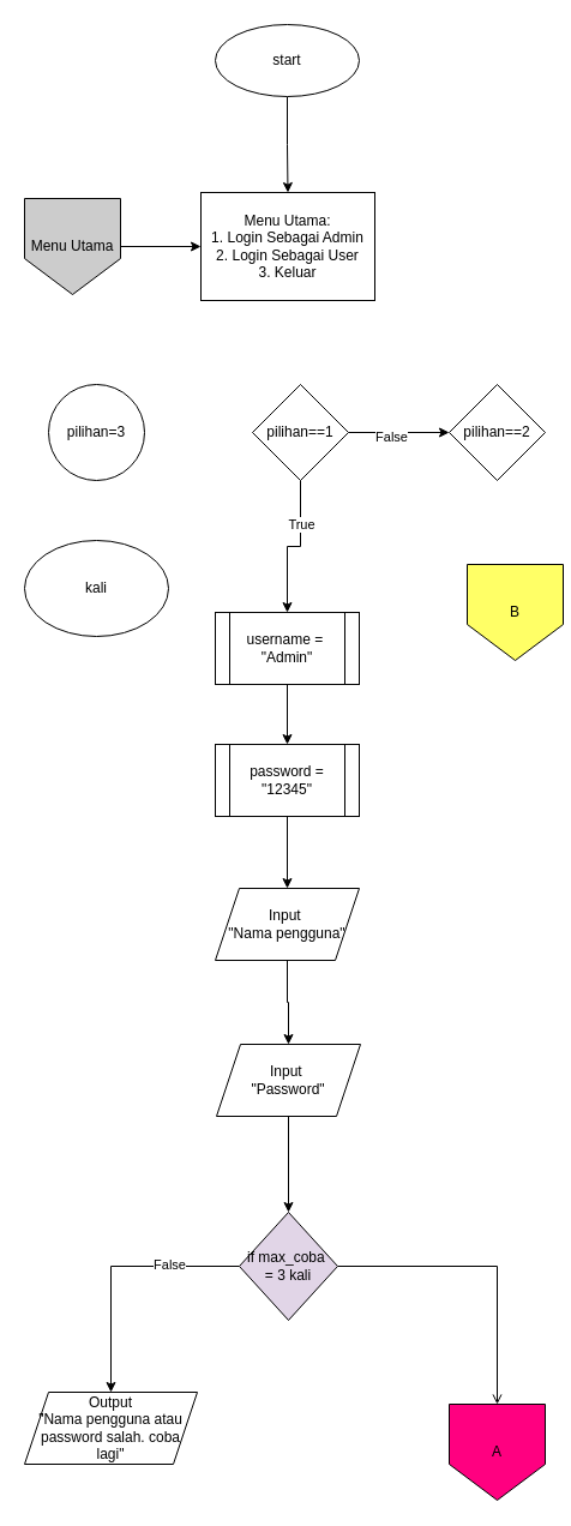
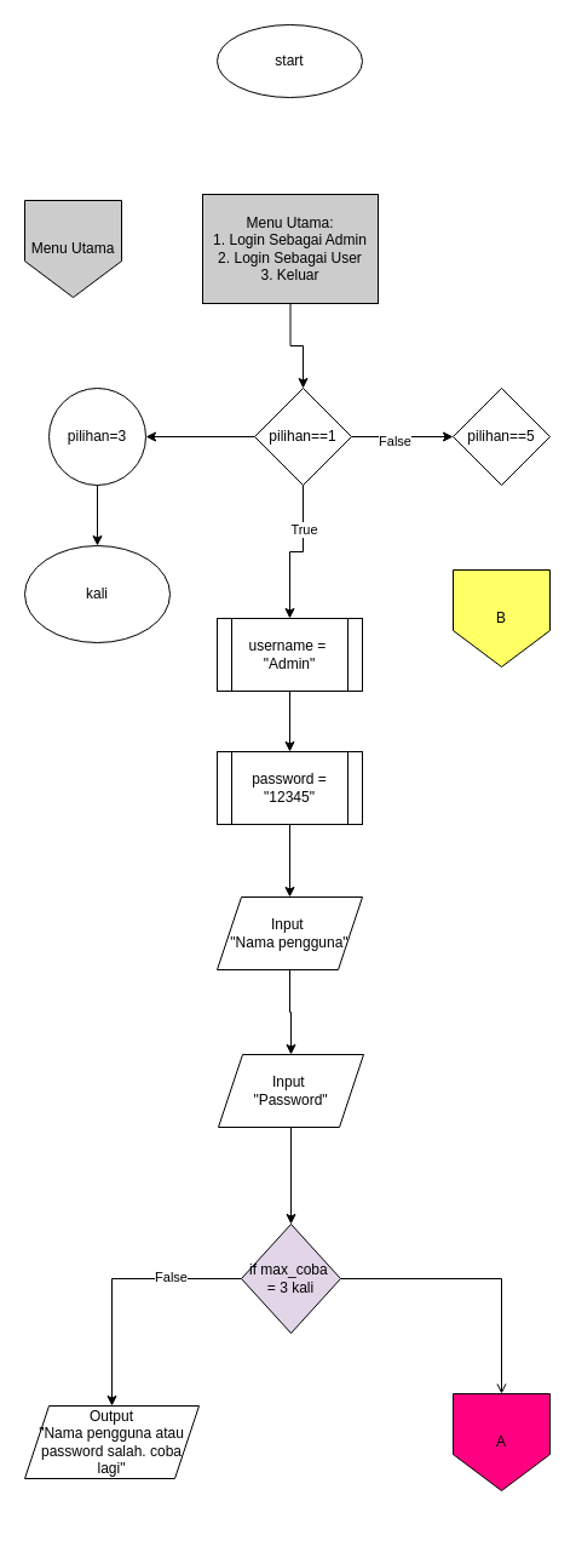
  <mxCell id="0" />
  <mxCell id="1" parent="0" />
- <mxCell id="2" value="" style="edgeStyle=orthogonalEdgeStyle;rounded=0;orthogonalLoop=1;jettySize=auto;html=1;" edge="1" parent="1" source="3" target="20"><mxGeometry relative="1" as="geometry" /></mxCell>
  <mxCell id="3" value="start" style="ellipse;whiteSpace=wrap;html=1;" parent="1" vertex="1"><mxGeometry x="179" y="20" width="120" height="60" as="geometry" /></mxCell>
  <mxCell id="4" value="" style="edgeStyle=orthogonalEdgeStyle;rounded=0;orthogonalLoop=1;jettySize=auto;html=1;" edge="1" parent="1" source="5" target="7"><mxGeometry relative="1" as="geometry" /></mxCell>
  <mxCell id="5" value="username =&amp;nbsp;&lt;div&gt;&quot;Admin&quot;&lt;/div&gt;" style="shape=process;whiteSpace=wrap;html=1;backgroundOutline=1;" vertex="1" parent="1"><mxGeometry x="179" y="510" width="120" height="60" as="geometry" /></mxCell>
  <mxCell id="6" value="" style="edgeStyle=orthogonalEdgeStyle;rounded=0;orthogonalLoop=1;jettySize=auto;html=1;" edge="1" parent="1" source="7" target="9"><mxGeometry relative="1" as="geometry" /></mxCell>
  <mxCell id="7" value="password =&lt;div&gt;&quot;12345&quot;&lt;/div&gt;" style="shape=process;whiteSpace=wrap;html=1;backgroundOutline=1;" vertex="1" parent="1"><mxGeometry x="179" y="620" width="120" height="60" as="geometry" /></mxCell>
  <mxCell id="8" value="" style="edgeStyle=orthogonalEdgeStyle;rounded=0;orthogonalLoop=1;jettySize=auto;html=1;" edge="1" parent="1" source="9" target="11"><mxGeometry relative="1" as="geometry" /></mxCell>
  <mxCell id="9" value="Input&amp;nbsp;&lt;div&gt;&quot;Nama pengguna&quot;&lt;/div&gt;" style="shape=parallelogram;perimeter=parallelogramPerimeter;whiteSpace=wrap;html=1;fixedSize=1;" vertex="1" parent="1"><mxGeometry x="179" y="740" width="120" height="60" as="geometry" /></mxCell>
  <mxCell id="10" value="" style="edgeStyle=orthogonalEdgeStyle;rounded=0;orthogonalLoop=1;jettySize=auto;html=1;" edge="1" parent="1" source="11" target="15"><mxGeometry relative="1" as="geometry" /></mxCell>
  <mxCell id="11" value="Input&amp;nbsp;&lt;div&gt;&quot;Password&quot;&lt;/div&gt;" style="shape=parallelogram;perimeter=parallelogramPerimeter;whiteSpace=wrap;html=1;fixedSize=1;" vertex="1" parent="1"><mxGeometry x="180" y="870" width="120" height="60" as="geometry" /></mxCell>
  <mxCell id="12" value="" style="edgeStyle=orthogonalEdgeStyle;rounded=0;orthogonalLoop=1;jettySize=auto;html=1;" edge="1" parent="1" source="15" target="16"><mxGeometry relative="1" as="geometry" /></mxCell>
  <mxCell id="13" value="False" style="edgeLabel;html=1;align=center;verticalAlign=middle;resizable=0;points=[];" vertex="1" connectable="0" parent="12"><mxGeometry x="-0.442" y="-2" relative="1" as="geometry"><mxPoint as="offset" /></mxGeometry></mxCell>
  <mxCell id="14" style="edgeStyle=orthogonalEdgeStyle;rounded=0;orthogonalLoop=1;jettySize=auto;html=1;exitX=1;exitY=0.5;exitDx=0;exitDy=0;entryX=0.5;entryY=0;entryDx=0;entryDy=0;endArrow=open;" edge="1" parent="1" source="15" target="18"><mxGeometry relative="1" as="geometry" /></mxCell>
  <mxCell id="15" value="if max_coba&amp;nbsp;&lt;div&gt;= 3 kali&lt;/div&gt;" style="rhombus;whiteSpace=wrap;html=1;fillColor=#e1d5e7;" vertex="1" parent="1"><mxGeometry x="199" y="1010" width="82" height="90" as="geometry" /></mxCell>
  <mxCell id="16" value="Output&lt;div&gt;&quot;Nama pengguna atau password salah. coba lagi&quot;&lt;/div&gt;" style="shape=parallelogram;perimeter=parallelogramPerimeter;whiteSpace=wrap;html=1;fixedSize=1;" vertex="1" parent="1"><mxGeometry x="20" y="1160" width="144" height="60" as="geometry" /></mxCell>
  <mxCell id="17" value="kali" style="ellipse;whiteSpace=wrap;html=1;" vertex="1" parent="1"><mxGeometry x="20" y="450" width="120" height="80" as="geometry" /></mxCell>
- <mxCell id="18" value="A" style="shape=offPageConnector;whiteSpace=wrap;html=1;fillColor=#FF0080;" vertex="1" parent="1"><mxGeometry x="374" y="1170" width="80" height="80" as="geometry" /></mxCell>
- <mxCell id="20" value="&lt;div&gt;Menu Utama:&lt;/div&gt;&lt;div&gt;1. Login Sebagai Admin&lt;/div&gt;&lt;div&gt;2. Login Sebagai User&lt;/div&gt;&lt;div&gt;3. Keluar&lt;/div&gt;" style="rounded=0;whiteSpace=wrap;html=1;" vertex="1" parent="1"><mxGeometry x="167" y="160" width="145" height="90" as="geometry" /></mxCell>
+ <mxCell id="18" value="A" style="shape=offPageConnector;whiteSpace=wrap;html=1;fillColor=#FF0080;" vertex="1" parent="1"><mxGeometry x="374" y="1150" width="80" height="80" as="geometry" /></mxCell>
+ <mxCell id="19" value="" style="edgeStyle=orthogonalEdgeStyle;rounded=0;orthogonalLoop=1;jettySize=auto;html=1;" edge="1" parent="1" source="20" target="26"><mxGeometry relative="1" as="geometry" /></mxCell>
+ <mxCell id="20" value="&lt;div&gt;Menu Utama:&lt;/div&gt;&lt;div&gt;1. Login Sebagai Admin&lt;/div&gt;&lt;div&gt;2. Login Sebagai User&lt;/div&gt;&lt;div&gt;3. Keluar&lt;/div&gt;" style="rounded=0;whiteSpace=wrap;html=1;fillColor=#cccccc;" vertex="1" parent="1"><mxGeometry x="167" y="160" width="145" height="90" as="geometry" /></mxCell>
  <mxCell id="21" value="" style="edgeStyle=orthogonalEdgeStyle;rounded=0;orthogonalLoop=1;jettySize=auto;html=1;" edge="1" parent="1" source="26" target="5"><mxGeometry relative="1" as="geometry" /></mxCell>
  <mxCell id="22" value="True" style="edgeLabel;html=1;align=center;verticalAlign=middle;resizable=0;points=[];" vertex="1" connectable="0" parent="21"><mxGeometry x="-0.403" relative="1" as="geometry"><mxPoint as="offset" /></mxGeometry></mxCell>
  <mxCell id="23" value="" style="edgeStyle=orthogonalEdgeStyle;rounded=0;orthogonalLoop=1;jettySize=auto;html=1;" edge="1" parent="1" source="26" target="28"><mxGeometry relative="1" as="geometry" /></mxCell>
  <mxCell id="24" value="False" style="edgeLabel;html=1;align=center;verticalAlign=middle;resizable=0;points=[];" vertex="1" connectable="0" parent="23"><mxGeometry x="-0.159" y="-3" relative="1" as="geometry"><mxPoint as="offset" /></mxGeometry></mxCell>
+ <mxCell id="25" value="" style="edgeStyle=orthogonalEdgeStyle;rounded=0;orthogonalLoop=1;jettySize=auto;html=1;" edge="1" parent="1" source="26" target="30"><mxGeometry relative="1" as="geometry" /></mxCell>
  <mxCell id="26" value="pilihan==1" style="rhombus;whiteSpace=wrap;html=1;rounded=0;" vertex="1" parent="1"><mxGeometry x="210" y="320" width="80" height="80" as="geometry" /></mxCell>
- <mxCell id="27" value="B" style="shape=offPageConnector;whiteSpace=wrap;html=1;fillColor=#FFFF66;" vertex="1" parent="1"><mxGeometry x="389" y="470" width="80" height="80" as="geometry" /></mxCell>
- <mxCell id="28" value="pilihan==2" style="rhombus;whiteSpace=wrap;html=1;rounded=0;" vertex="1" parent="1"><mxGeometry x="374" y="320" width="80" height="80" as="geometry" /></mxCell>
+ <mxCell id="27" value="B" style="shape=offPageConnector;whiteSpace=wrap;html=1;fillColor=#FFFF66;" vertex="1" parent="1"><mxGeometry x="374" y="470" width="80" height="80" as="geometry" /></mxCell>
+ <mxCell id="28" value="pilihan==5" style="rhombus;whiteSpace=wrap;html=1;rounded=0;" vertex="1" parent="1"><mxGeometry x="374" y="320" width="80" height="80" as="geometry" /></mxCell>
+ <mxCell id="29" value="" style="edgeStyle=orthogonalEdgeStyle;rounded=0;orthogonalLoop=1;jettySize=auto;html=1;" edge="1" parent="1" source="30" target="17"><mxGeometry relative="1" as="geometry" /></mxCell>
  <mxCell id="30" value="pilihan=3" style="ellipse;whiteSpace=wrap;html=1;" vertex="1" parent="1"><mxGeometry x="40" y="320" width="80" height="80" as="geometry" /></mxCell>
- <mxCell id="31" value="" style="edgeStyle=orthogonalEdgeStyle;rounded=0;orthogonalLoop=1;jettySize=auto;html=1;" edge="1" parent="1" source="32" target="20"><mxGeometry relative="1" as="geometry" /></mxCell>
  <mxCell id="32" value="Menu Utama" style="shape=offPageConnector;whiteSpace=wrap;html=1;fillColor=#CCCCCC;" vertex="1" parent="1"><mxGeometry x="20" y="165" width="80" height="80" as="geometry" /></mxCell>
